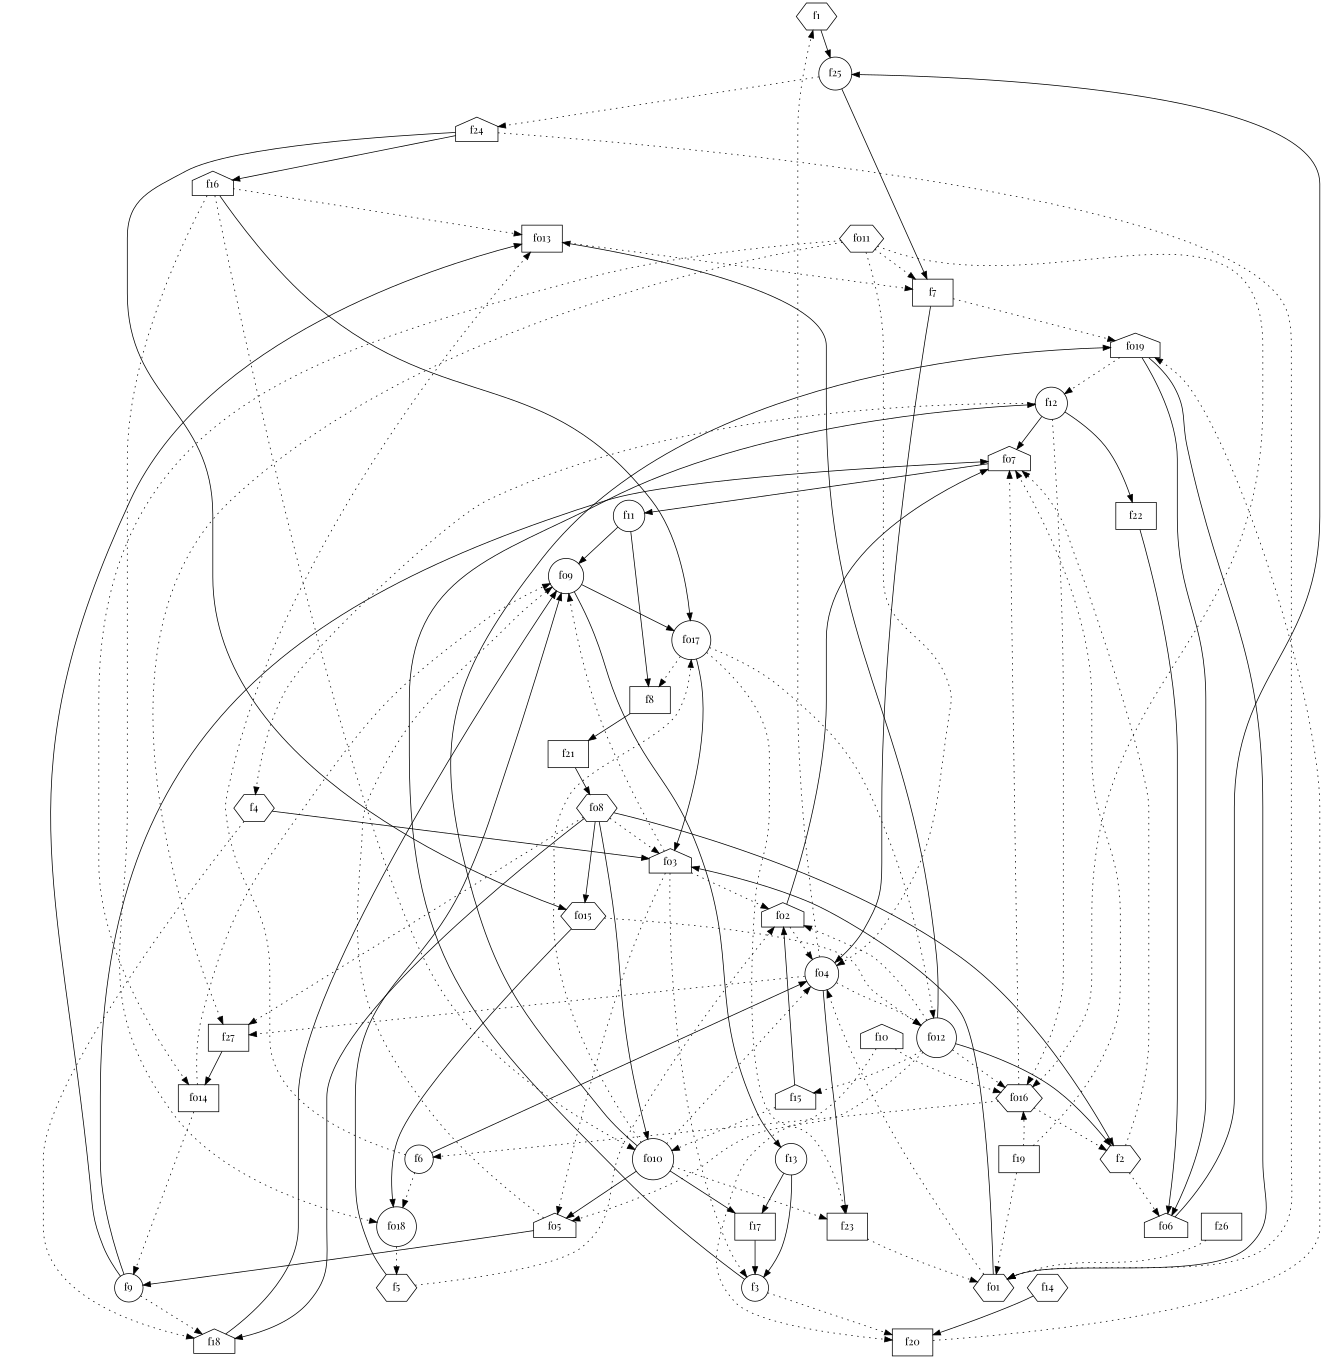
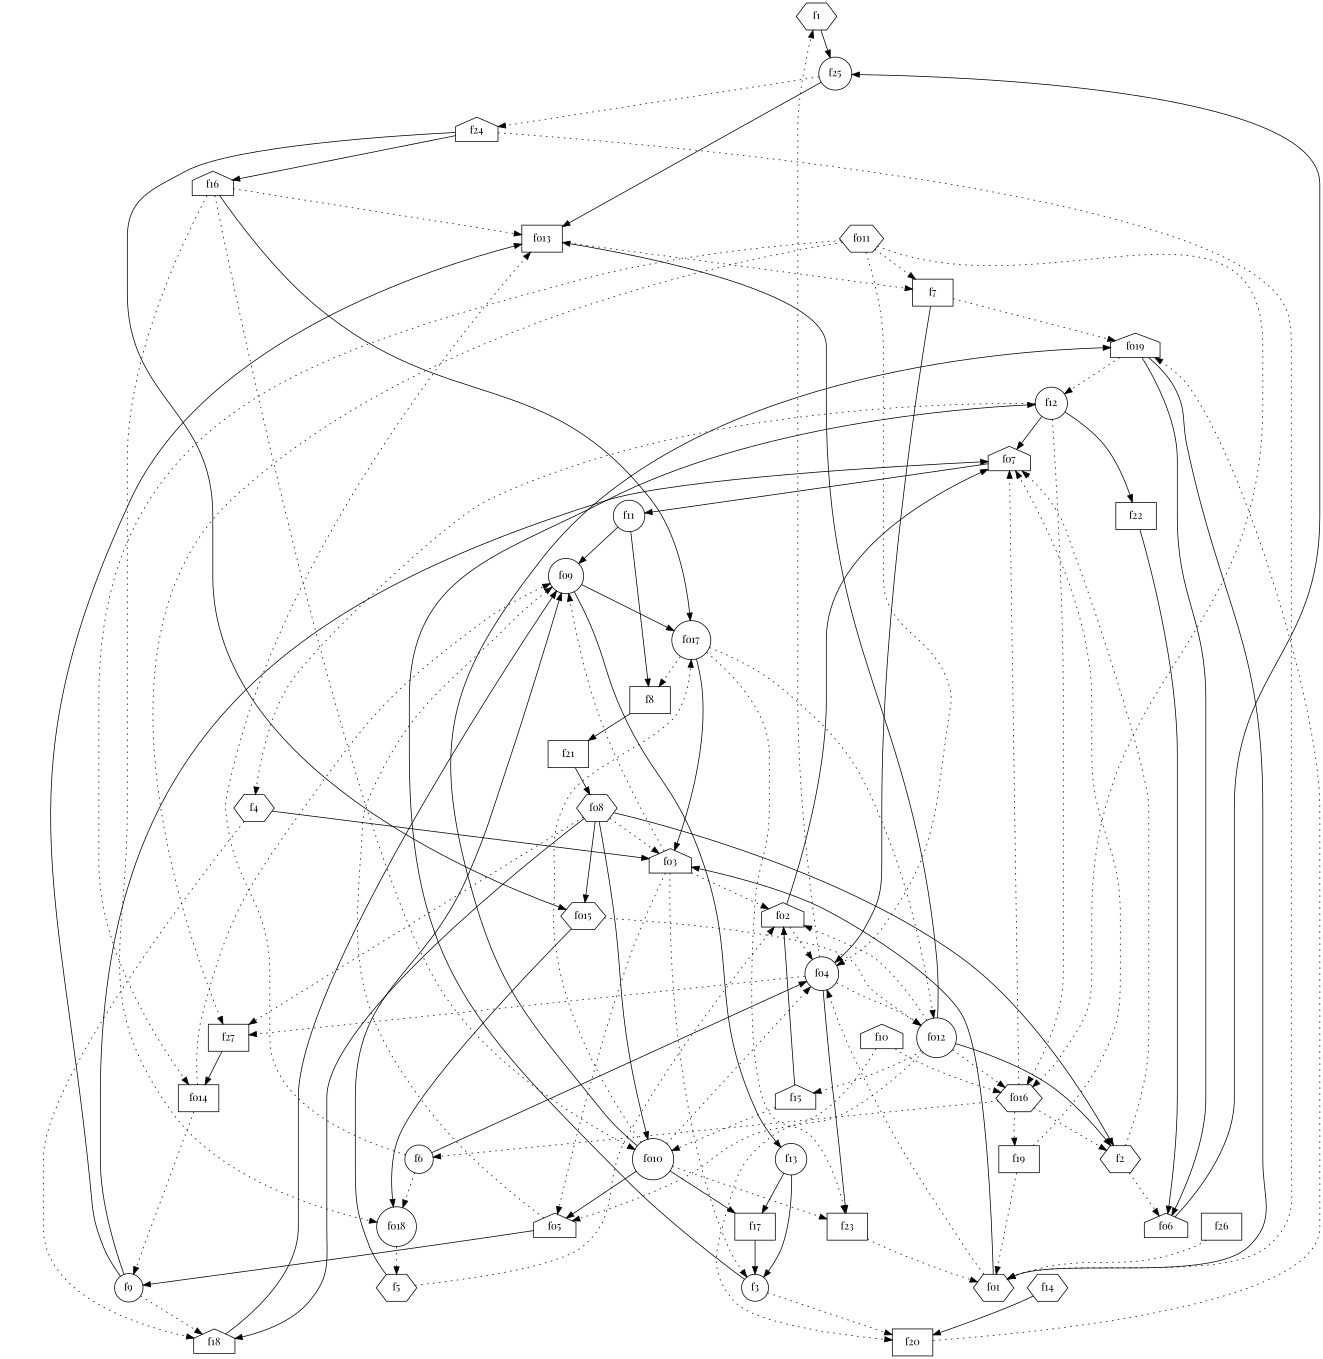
  strict digraph {
    fontname="Playfair Display"
    node [fontname="Playfair Display" shape=circle]
    edge [fontname="Playfair Display" style=dotted weight=2]
    f1 [shape=hexagon]
    f25
    fo13 [shape=box]
    f24 [shape=house]
    f2 [shape=hexagon]
    fo6 [shape=house]
    fo7 [shape=house]
    f11
    f3
    f12
    f20 [shape=box]
    f4 [shape=hexagon]
    fo16 [shape=hexagon]
    f22 [shape=box]
    fo19 [shape=house]
    f18 [shape=house]
    fo3 [shape=house]
    fo9
    fo2 [shape=house]
    fo5 [shape=house]
    f5 [shape=hexagon]
    fo4
    f13
    fo17
    f6
    fo18
    f23 [shape=box]
    f27 [shape=box]
    fo12
    f7 [shape=box]
    fo1 [shape=hexagon]
    f8 [shape=box]
    f21 [shape=box]
    fo8 [shape=hexagon]
    f9
    f10 [shape=house]
    f17 [shape=box]
    f14 [shape=hexagon]
    f15 [shape=house]
    fo10
    f16 [shape=house]
    f19 [shape=box]
    fo15 [shape=hexagon]
    f26 [shape=box]
    fo14 [shape=box]
    fo11 [shape=hexagon]
    f1 -> f25 [style=solid]
-   f25 -> f7 [style=solid]
+   f25 -> fo13 [style=solid]
    f25 -> f24
    fo13 -> f7
    f24 -> fo1
    f24 -> f16 [style=solid]
    f24 -> fo15 [style=solid]
    f2 -> fo6
    f2 -> fo7
    fo6 -> f25 [style=solid]
    fo7 -> f11 [style=solid]
    f11 -> fo9 [style=solid]
    f11 -> f8 [style=solid]
    f3 -> f12 [style=solid]
    f3 -> f20
    f12 -> fo7 [style=solid]
    f12 -> f4
    f12 -> fo16
    f12 -> f22 [style=solid]
    f20 -> fo19
    f4 -> f18
    f4 -> fo3 [style=solid]
    fo16 -> f2
    fo16 -> fo7
    fo16 -> f6
    f22 -> fo6 [style=solid]
    fo19 -> fo6 [style=solid]
    fo19 -> f12
    fo19 -> fo1 [style=solid]
    f18 -> fo9 [style=solid]
    fo3 -> f3
    fo3 -> fo9
    fo3 -> fo2
    fo3 -> fo5
    fo9 -> f13 [style=solid]
    fo9 -> fo17 [style=solid]
    fo2 -> fo7 [style=solid]
    fo2 -> fo4
    fo5 -> fo9
    fo5 -> f9 [style=solid]
    f5 -> fo9 [style=solid]
    f5 -> fo2
    fo4 -> f1
    fo4 -> f23 [style=solid]
    fo4 -> f27
    fo4 -> fo12
    f13 -> f3 [style=solid]
    f13 -> f17 [style=solid]
    fo17 -> fo3 [style=solid]
    fo17 -> f23
    fo17 -> fo12
    fo17 -> f8
    f6 -> fo13
    f6 -> fo4 [style=solid]
    f6 -> fo18
    fo18 -> f5
    f23 -> fo1
    f27 -> fo14 [style=solid]
    fo12 -> fo13 [style=solid]
    fo12 -> f2 [style=solid]
    fo12 -> f20
    fo12 -> fo16
    fo12 -> fo2
    fo12 -> f15
    f7 -> fo19
    f7 -> fo4 [style=solid]
    fo1 -> fo3 [style=solid]
    fo1 -> fo4
    f8 -> f21 [style=solid]
    f21 -> fo8 [style=solid]
    fo8 -> f2 [style=solid]
    fo8 -> f18 [style=solid]
    fo8 -> fo3
    fo8 -> f27
    fo8 -> fo10 [style=solid]
    fo8 -> fo15 [style=solid]
    f9 -> fo13 [style=solid]
    f9 -> fo7 [style=solid]
    f9 -> f18
    f10 -> fo16
    f10 -> fo5
    f17 -> f3 [style=solid]
    f14 -> f20 [style=solid]
    f15 -> fo2 [style=solid]
    f15 -> fo10
    fo10 -> fo19 [style=solid]
    fo10 -> fo5 [style=solid]
    fo10 -> fo4
    fo10 -> fo17
    fo10 -> f23
    fo10 -> f17 [style=solid]
    f16 -> fo13
    f16 -> fo17 [style=solid]
    f16 -> fo18
    f16 -> fo10
    f19 -> fo7
-   f19 -> fo16
+   fo16 -> f19
    f19 -> fo1
    fo15 -> fo18 [style=solid]
    fo15 -> fo12
    f26 -> fo1
    fo14 -> fo9
    fo14 -> f9
    fo11 -> fo16
    fo11 -> fo4
    fo11 -> f27
    fo11 -> f7
    fo11 -> fo14
  }
